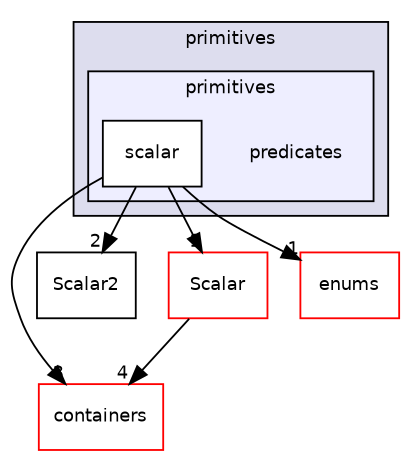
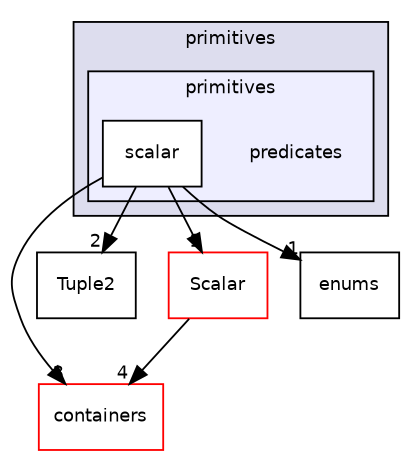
  digraph {
    compound=true
    node [fontname=Helvetica fontsize=10 shape=box]
    edge [headlabel=1 labeldistance=1.5 labelfontname=Helvetica labelfontsize=10]
    n1 [label=predicates shape=plaintext]
    n2 [color=black fillcolor=white label=scalar style=filled]
    n3 [color=red label=containers]
-   n4 [label=Scalar2]
+   n4 [label=Tuple2]
    n5 [color=red label=Scalar]
-   n6 [label=enums color=red]
+   n6 [label=enums]
    subgraph cluster_1 {
      bgcolor="#ddddee"
      fontname=Helvetica
      fontsize=10
      label=primitives
      pencolor=black
      subgraph cluster_2 {
        bgcolor="#eeeeff"
        fontname=Helvetica
        fontsize=10
        label=primitives
        pencolor=black
        n1
        n2
      }
    }
    n2 -> n3 [headlabel=3]
    n2 -> n4 [headlabel=2]
    n2 -> n5
    n2 -> n6
    n5 -> n3 [headlabel=4]
  }
